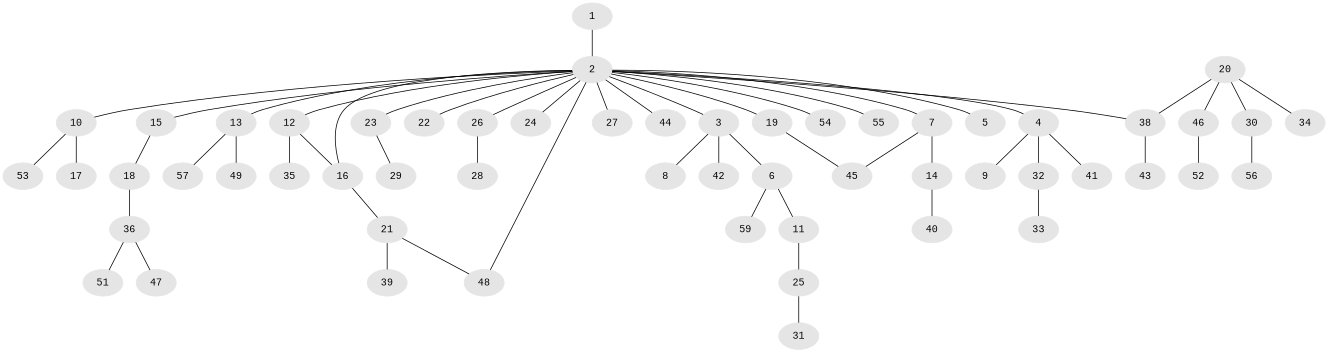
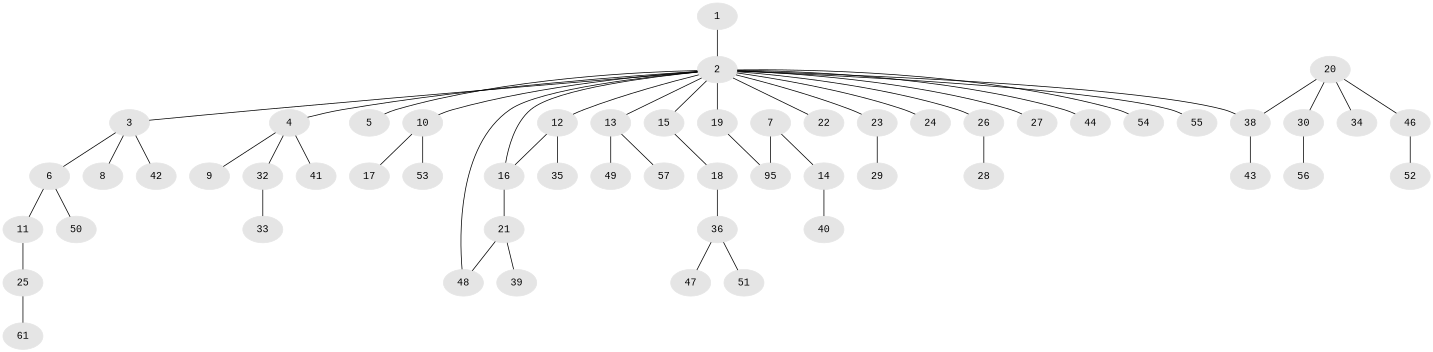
  graph {
    fontname="Liberation Mono"
    node [color=gray90 fontname="Liberation Mono" style=filled]
    edge [fontname="Liberation Mono"]
    1
    2
    3
    4
    5
    7
    10
    12
    13
    15
    16
    19
    22
    23
    24
    26
    27
    38
    44
    48
    54
    55
    6
    8
    42
    9
    32
    41
    14
-   45
+   45 [label=95]
    17
    53
    35
    49
    57
    18
    21
    29
    28
    43
    11
-   50 [label=59]
+   50
    33
    25
    40
    20
    30
    34
    46
-   31
+   31 [label=61]
    36
    39
    47
    51
    56
    52
    1 -- 2
    2 -- 3
    2 -- 4
    2 -- 5
-   2 -- 7
    2 -- 10
    2 -- 12
    2 -- 13
    2 -- 15
    2 -- 16
    2 -- 19
    2 -- 22
    2 -- 23
    2 -- 24
    2 -- 26
    2 -- 27
    2 -- 38
    2 -- 44
    2 -- 48
    2 -- 54
    2 -- 55
    3 -- 6
    3 -- 8
    3 -- 42
    4 -- 9
    4 -- 32
    4 -- 41
    7 -- 14
    7 -- 45
    10 -- 17
    10 -- 53
    12 -- 16
    12 -- 35
    13 -- 49
    13 -- 57
    15 -- 18
    16 -- 21
    19 -- 45
    23 -- 29
    26 -- 28
    38 -- 43
    6 -- 11
    6 -- 50
    32 -- 33
    14 -- 40
    18 -- 36
    21 -- 48
    21 -- 39
    11 -- 25
    25 -- 31
    20 -- 38
    20 -- 30
    20 -- 34
    20 -- 46
    30 -- 56
    46 -- 52
    36 -- 47
    36 -- 51
  }
